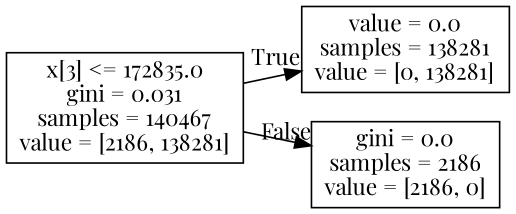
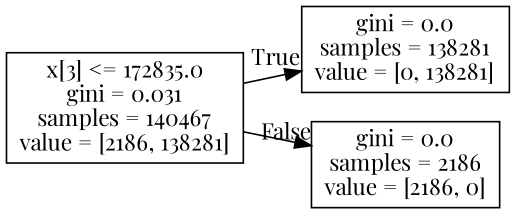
  digraph {
    rankdir=LR
    fontname="Playfair Display"
    node [fontname="Playfair Display" shape=box]
    edge [fontname="Playfair Display" labeldistance=2.5]
    n1 [label="x[3] <= 172835.0\ngini = 0.031\nsamples = 140467\nvalue = [2186, 138281]"]
-   n2 [label="value = 0.0\nsamples = 138281\nvalue = [0, 138281]"]
+   n2 [label="gini = 0.0\nsamples = 138281\nvalue = [0, 138281]"]
    n3 [label="gini = 0.0\nsamples = 2186\nvalue = [2186, 0]"]
    n1 -> n2 [headlabel=True labelangle=45]
    n1 -> n3 [headlabel=False labelangle=-45]
  }
